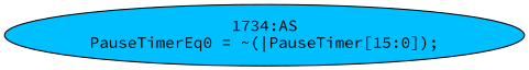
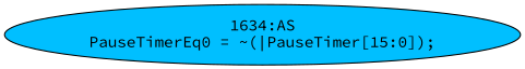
  strict digraph {
    fontname="Source Code Pro"
-   n1 [ast="<pyverilog.vparser.ast.Assign object at 0x7f37fb687d10>" def_var="['PauseTimerEq0']" fillcolor=deepskyblue label="1734:AS\nPauseTimerEq0 = ~(|PauseTimer[15:0]);" statements="[]" style=filled typ=Assign use_var="['PauseTimer']" fontname="Source Code Pro"]
+   n1 [ast="<pyverilog.vparser.ast.Assign object at 0x7f37fb687d10>" def_var="['PauseTimerEq0']" fillcolor=deepskyblue label="1634:AS\nPauseTimerEq0 = ~(|PauseTimer[15:0]);" statements="[]" style=filled typ=Assign use_var="['PauseTimer']" fontname="Source Code Pro"]
  }
